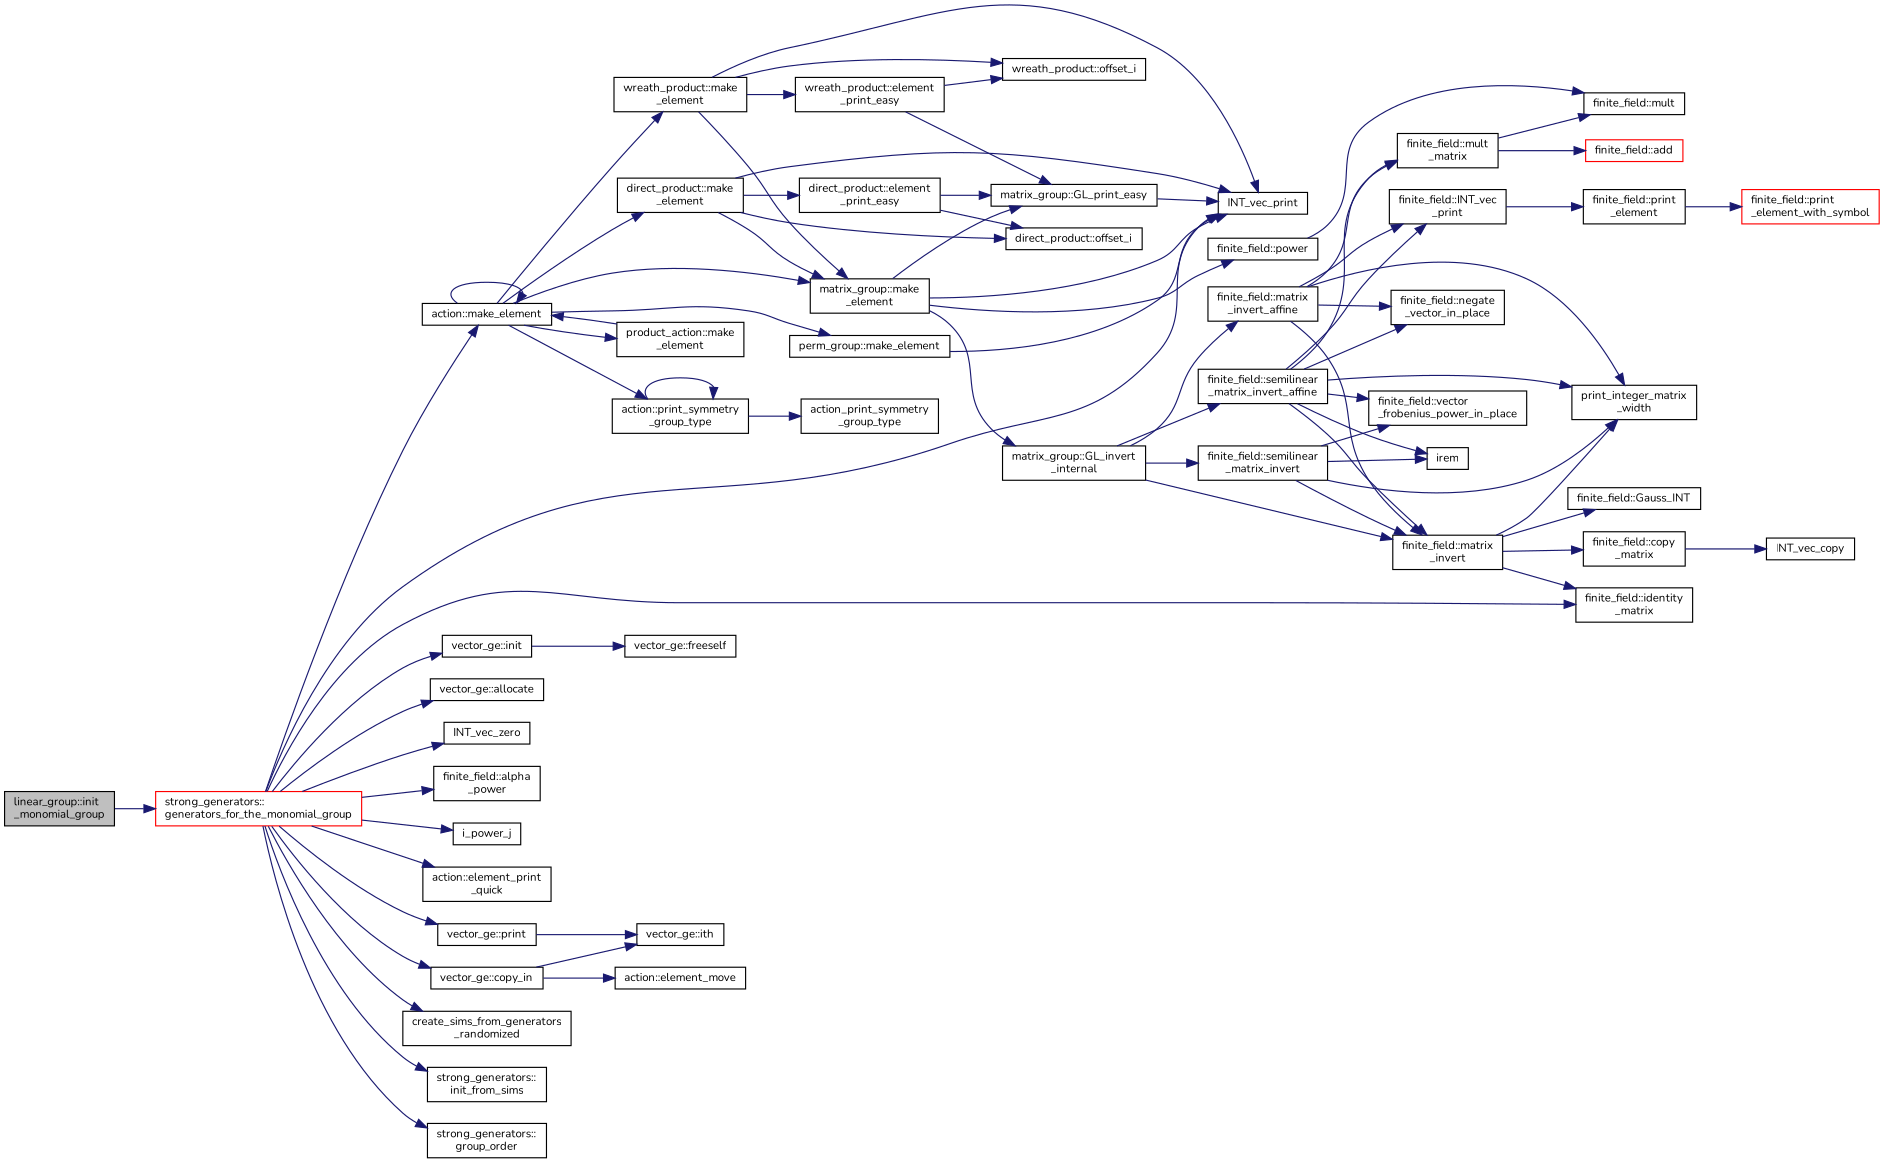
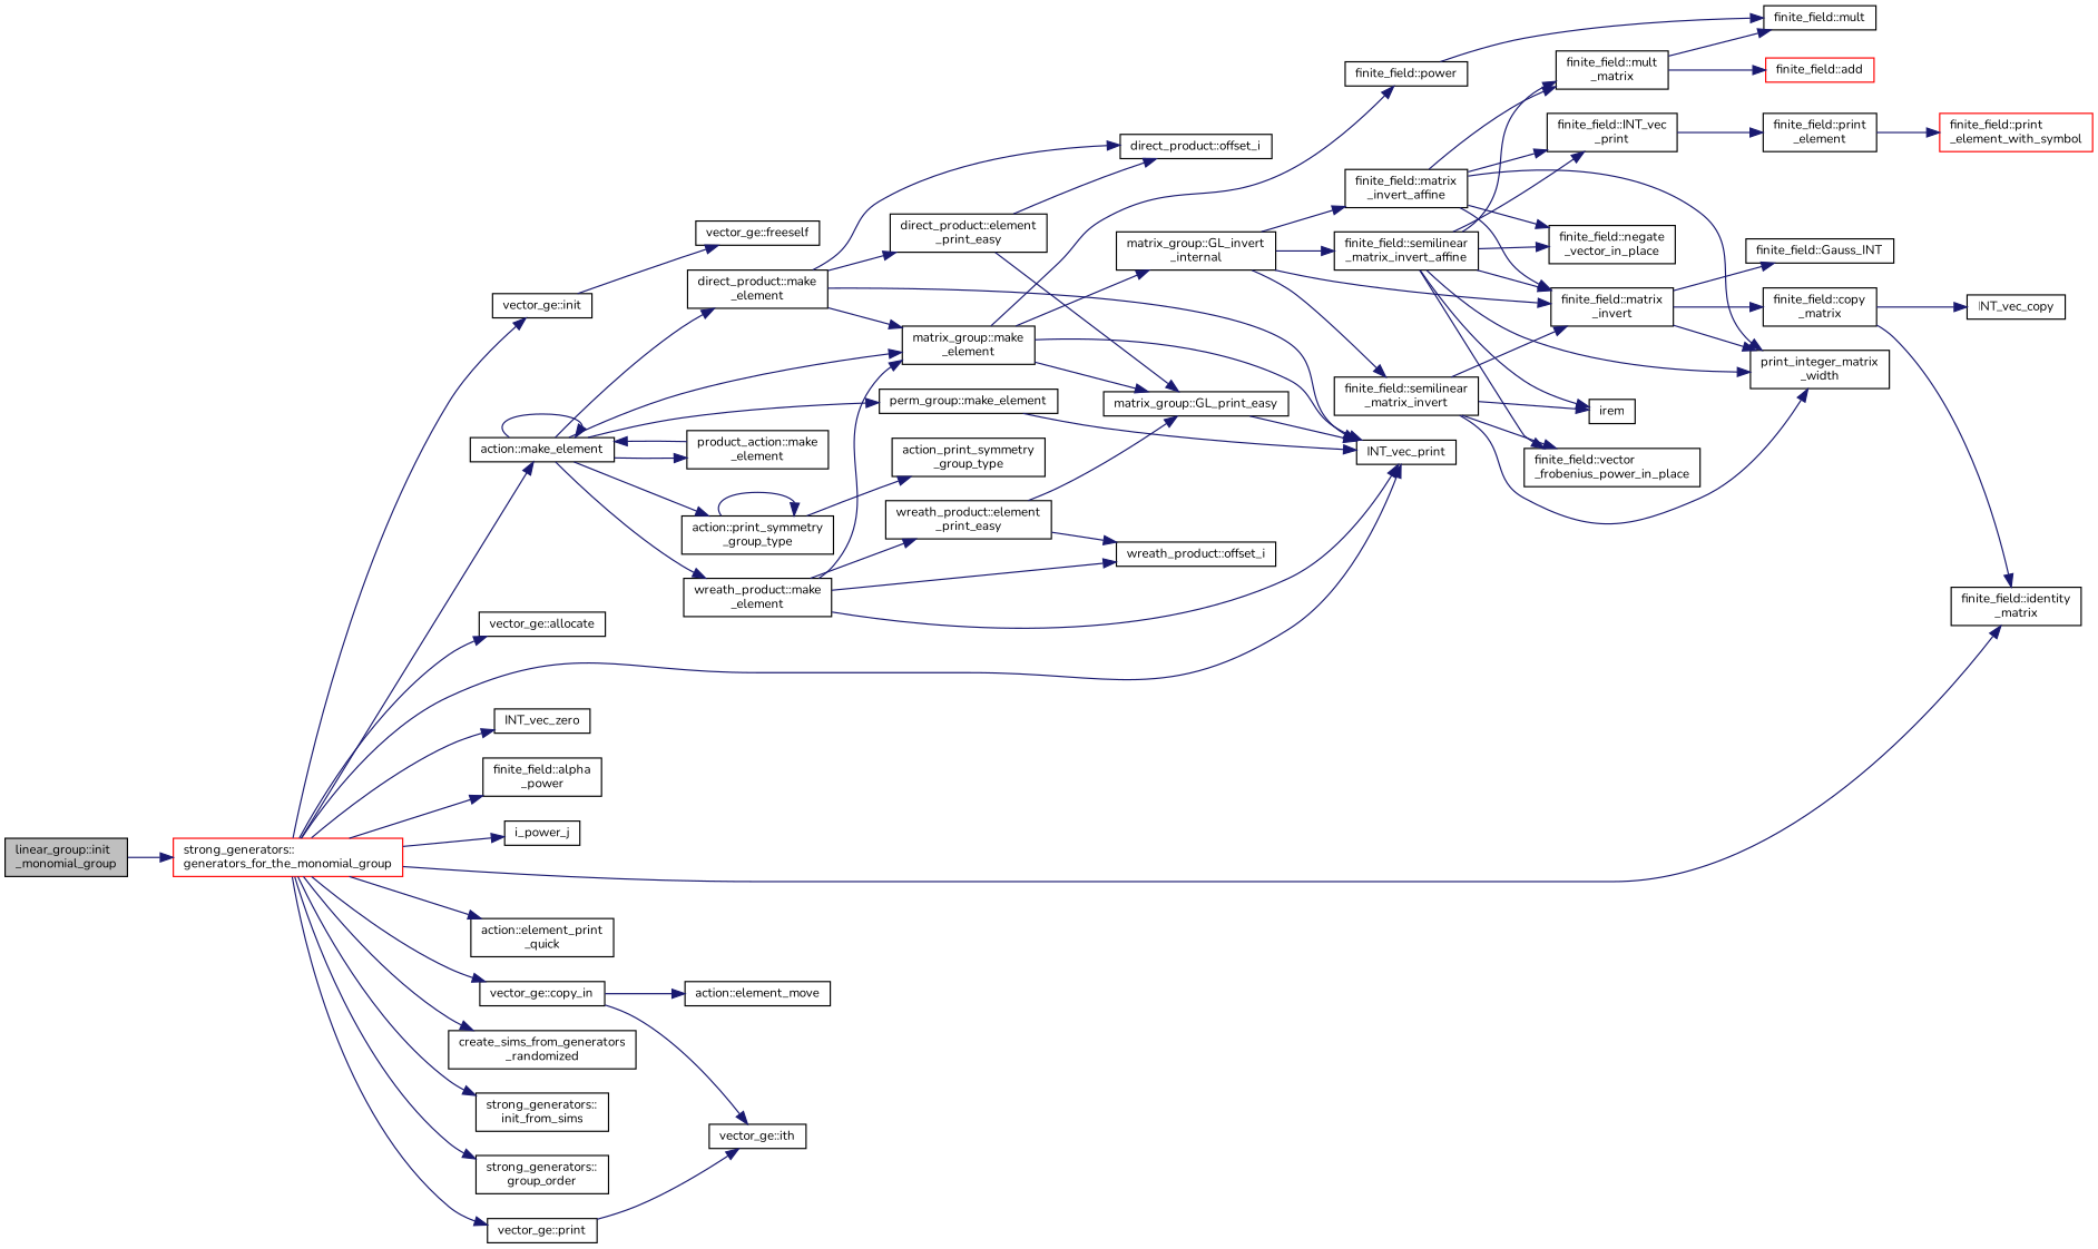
  digraph {
    fontname=Nunito
    rankdir=LR
    node [color=black fillcolor=white fontname=Nunito fontsize=10 shape=record style=filled]
    edge [color=midnightblue fontname=Nunito fontsize=10 labelfontname=Helvetica labelfontsize=10 style=solid]
    n1 [fillcolor=grey75 fontcolor=black height=0.2 label="linear_group::init\l_monomial_group" width=0.4]
    n2 [color=red height=0.2 label="strong_generators::\lgenerators_for_the_monomial_group" width=0.4]
    n3 [height=0.2 label=INT_vec_print width=0.4]
    n4 [height=0.2 label="vector_ge::init" width=0.4]
    n5 [height=0.2 label="vector_ge::allocate" width=0.4]
    n6 [height=0.2 label="finite_field::identity\l_matrix" width=0.4]
    n7 [height=0.2 label=INT_vec_zero width=0.4]
    n8 [height=0.2 label="finite_field::alpha\l_power" width=0.4]
    n9 [height=0.2 label=i_power_j width=0.4]
    n10 [height=0.2 label="action::make_element" width=0.4]
    n11 [height=0.2 label="action::element_print\l_quick" width=0.4]
    n12 [height=0.2 label="vector_ge::copy_in" width=0.4]
    n13 [height=0.2 label="create_sims_from_generators\l_randomized" width=0.4]
    n14 [height=0.2 label="strong_generators::\linit_from_sims" width=0.4]
    n15 [height=0.2 label="strong_generators::\lgroup_order" width=0.4]
    n16 [height=0.2 label="vector_ge::print" width=0.4]
    n17 [height=0.2 label="vector_ge::freeself" width=0.4]
    n18 [height=0.2 label="product_action::make\l_element" width=0.4]
    n19 [height=0.2 label="matrix_group::make\l_element" width=0.4]
    n20 [height=0.2 label="wreath_product::make\l_element" width=0.4]
    n21 [height=0.2 label="direct_product::make\l_element" width=0.4]
    n22 [height=0.2 label="perm_group::make_element" width=0.4]
    n23 [height=0.2 label="action::print_symmetry\l_group_type" width=0.4]
    n24 [height=0.2 label="vector_ge::ith" width=0.4]
    n25 [height=0.2 label="action::element_move" width=0.4]
    n26 [height=0.2 label="finite_field::power" width=0.4]
    n27 [height=0.2 label="matrix_group::GL_invert\l_internal" width=0.4]
    n28 [height=0.2 label="matrix_group::GL_print_easy" width=0.4]
    n29 [height=0.2 label="wreath_product::offset_i" width=0.4]
    n30 [height=0.2 label="wreath_product::element\l_print_easy" width=0.4]
    n31 [height=0.2 label="direct_product::offset_i" width=0.4]
    n32 [height=0.2 label="direct_product::element\l_print_easy" width=0.4]
    n33 [height=0.2 label="action_print_symmetry\l_group_type" width=0.4]
    n34 [height=0.2 label="finite_field::mult" width=0.4]
    n35 [height=0.2 label="finite_field::semilinear\l_matrix_invert" width=0.4]
    n36 [height=0.2 label="finite_field::matrix\l_invert" width=0.4]
    n37 [height=0.2 label="finite_field::semilinear\l_matrix_invert_affine" width=0.4]
    n38 [height=0.2 label="finite_field::matrix\l_invert_affine" width=0.4]
    n39 [height=0.2 label="print_integer_matrix\l_width" width=0.4]
    n40 [height=0.2 label="finite_field::vector\l_frobenius_power_in_place" width=0.4]
    n41 [height=0.2 label=irem width=0.4]
    n42 [height=0.2 label="finite_field::copy\l_matrix" width=0.4]
    n43 [height=0.2 label="finite_field::Gauss_INT" width=0.4]
    n44 [height=0.2 label="finite_field::INT_vec\l_print" width=0.4]
    n45 [height=0.2 label="finite_field::mult\l_matrix" width=0.4]
    n46 [height=0.2 label="finite_field::negate\l_vector_in_place" width=0.4]
    n47 [height=0.2 label=INT_vec_copy width=0.4]
    n48 [height=0.2 label="finite_field::print\l_element" width=0.4]
    n49 [color=red height=0.2 label="finite_field::add" width=0.4]
    n50 [color=red height=0.2 label="finite_field::print\l_element_with_symbol" width=0.4]
    n1 -> n2
    n2 -> n3
    n2 -> n4
    n2 -> n5
    n2 -> n6
    n2 -> n7
    n2 -> n8
    n2 -> n9
    n2 -> n10
    n2 -> n11
    n2 -> n12
    n2 -> n13
    n2 -> n14
    n2 -> n15
    n2 -> n16
    n4 -> n17
    n10 -> n10
    n10 -> n18
    n10 -> n19
    n10 -> n20
    n10 -> n21
    n10 -> n22
    n10 -> n23
    n12 -> n24
    n12 -> n25
    n16 -> n24
    n18 -> n10
    n19 -> n3
    n19 -> n26
    n19 -> n27
    n19 -> n28
    n20 -> n3
    n20 -> n19
    n20 -> n29
    n20 -> n30
    n21 -> n3
    n21 -> n19
    n21 -> n31
    n21 -> n32
    n22 -> n3
    n23 -> n23
    n23 -> n33
    n26 -> n34
    n27 -> n35
    n27 -> n36
    n27 -> n37
    n27 -> n38
    n28 -> n3
    n30 -> n28
    n30 -> n29
    n32 -> n28
    n32 -> n31
    n35 -> n36
    n35 -> n39
    n35 -> n40
    n35 -> n41
-   n36 -> n6
+   n42 -> n6
    n36 -> n39
    n36 -> n42
    n36 -> n43
    n37 -> n36
    n37 -> n39
    n37 -> n40
    n37 -> n41
    n37 -> n44
    n37 -> n45
    n37 -> n46
    n38 -> n36
    n38 -> n39
    n38 -> n44
    n38 -> n45
    n38 -> n46
    n42 -> n47
    n44 -> n48
    n45 -> n34
    n45 -> n49
    n48 -> n50
  }
